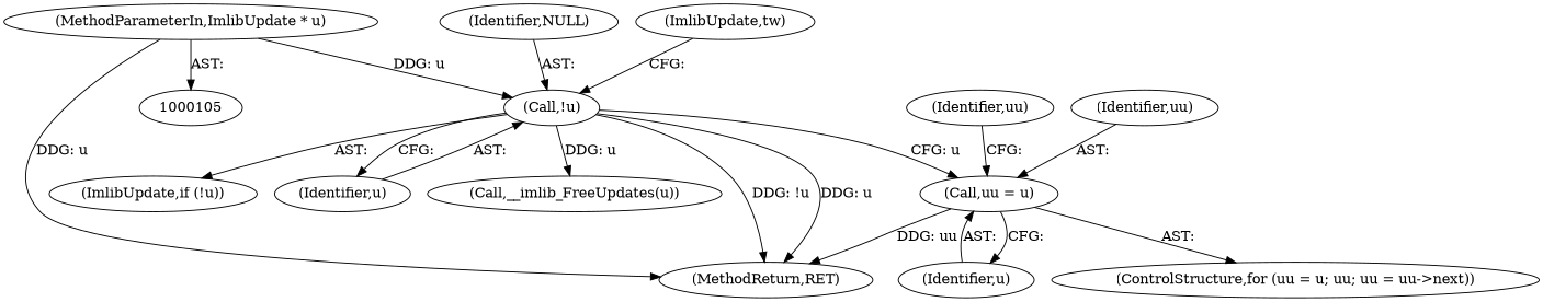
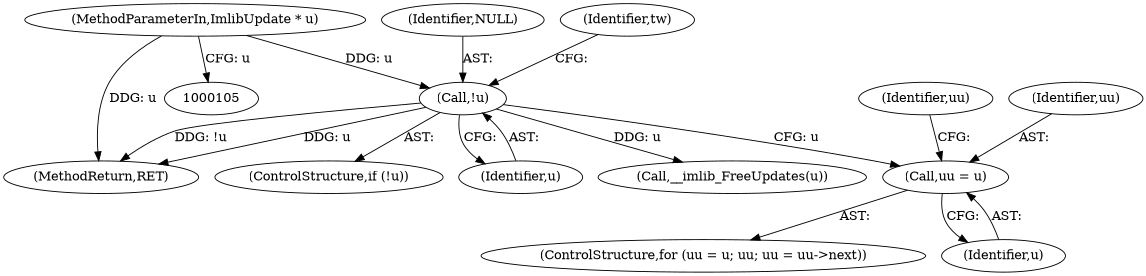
  digraph {
    n1 [label="(Call,uu = u)"]
    n2 [label="(ControlStructure,for (uu = u; uu; uu = uu->next))"]
    n3 [label="(MethodReturn,RET)"]
    n4 [label="(Identifier,u)"]
    n5 [label="(Call,!u)"]
-   n6 [label="(ImlibUpdate,if (!u))"]
+   n6 [label="(ControlStructure,if (!u))"]
    n7 [label="(Identifier,u)"]
    n8 [label="(Call,__imlib_FreeUpdates(u))"]
    n9 [label="(MethodParameterIn,ImlibUpdate * u)"]
    1000105
    n11 [label="(Identifier,NULL)"]
-   n12 [label="(ImlibUpdate,tw)"]
+   n12 [label="(Identifier,tw)"]
    n13 [label="(Identifier,uu)"]
    n14 [label="(Identifier,uu)"]
    n1 -> n2 [label="AST: "]
-   n1 -> n3 [label="DDG: uu"]
    n1 -> n4 [label="CFG: "]
    n4 -> n1 [label="AST: "]
    n5 -> n1 [label="CFG: u"]
    n5 -> n3 [label="DDG: !u"]
    n5 -> n3 [label="DDG: u"]
    n5 -> n6 [label="AST: "]
    n5 -> n7 [label="CFG: "]
    n5 -> n8 [label="DDG: u"]
    n7 -> n5 [label="AST: "]
    n9 -> n3 [label="DDG: u"]
    n9 -> n5 [label="DDG: u"]
-   n9 -> 1000105 [label="AST: "]
+   n9 -> 1000105 [label="CFG: u"]
    n11 -> n5 [label="AST: "]
    n12 -> n5 [label="CFG: "]
    n13 -> n1 [label="CFG: "]
    n14 -> n1 [label="AST: "]
  }
